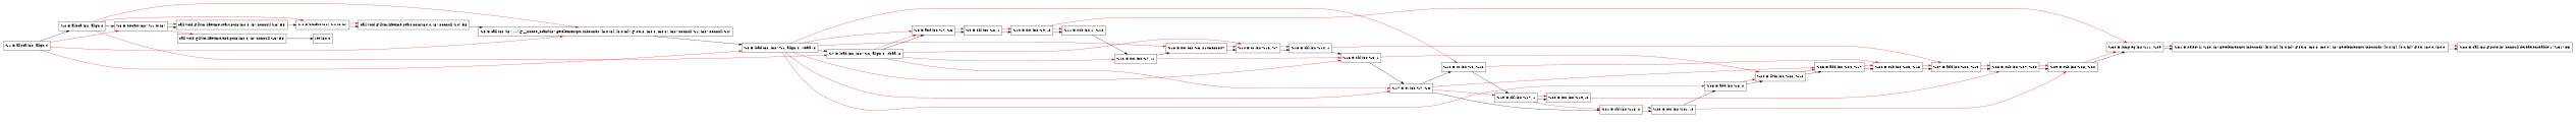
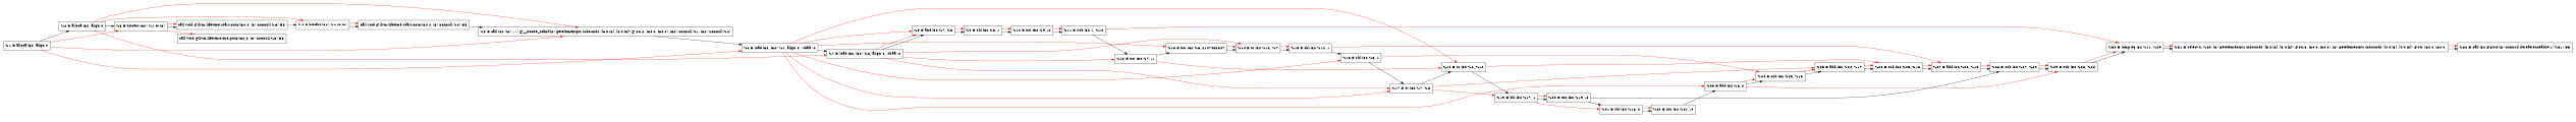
  digraph {
    rankdir=LR
    node [shape=record]
    edge [color=red]
    n1 [label="  %1 = alloca i32, align 4"]
    n2 [label="  %2 = alloca i32, align 4"]
    n3 [label="  %3 = bitcast i32* %1 to i8*"]
    n4 [label="  %5 = call i32 (i8*, ...) @__isoc99_scanf(i8* getelementptr inbounds ([6 x i8], [6 x i8]* @.str.2, i64 0, i64 0), i32* nonnull %1, i32* nonnull %2)"]
    n5 [label="  %6 = load i32, i32* %1, align 4, !tbaa !2"]
    n6 [label="  %4 = bitcast i32* %2 to i8*"]
    n7 [label="  %7 = load i32, i32* %2, align 4, !tbaa !2"]
    n8 [label="  call void @llvm.lifetime.start.p0i8(i64 4, i8* nonnull %3) #5"]
    n9 [label="  call void @llvm.lifetime.end.p0i8(i64 4, i8* nonnull %3) #5"]
    n10 [label="  %8 = and i32 %7, %6"]
-   n11 [label="%13 = xor i32 %6, 2146483647"]
+   n11 [label="  %13 = xor i32 %6, 2147483647"]
    n12 [label="  %16 = shl i32 %6, 1"]
    n13 [label="  %17 = or i32 %7, %6"]
    n14 [label="  %18 = or i32 %6, %12"]
    n15 [label="  %23 = add i32 %6, 2"]
    n16 [label="  call void @llvm.lifetime.start.p0i8(i64 4, i8* nonnull %4) #5"]
    n17 [label="  %12 = xor i32 %7, -1"]
    n18 [label="  %14 = or i32 %13, %7"]
-   n19 [label="  ret i32 0"]
    n20 [label="  %9 = shl i32 %8, 1"]
-   n21 [label="%24 = llvm i32 %23, %16"]
+   n21 [label="  %24 = sub i32 %23, %16"]
    n22 [label="  %19 = shl i32 %17, 1"]
    n23 [label="  %25 = add i32 %24, %17"]
    n24 [label="  %26 = sub i32 %25, %18"]
    n25 [label="  %15 = shl i32 %14, 1"]
    n26 [label="  %10 = xor i32 %9, -2"]
    n27 [label="  %11 = sub i32 1, %10"]
    n28 [label="  %30 = icmp eq i32 %11, %29"]
    n29 [label="  %31 = select i1 %30, i8* getelementptr inbounds ([5 x i8], [5 x i8]* @str.3, i64 0, i64 0), i8* getelementptr inbounds ([4 x i8], [4 x i8]* @str, i64 0, i64 0)"]
    n30 [label="  %27 = add i32 %26, %15"]
    n31 [label="  %28 = sub i32 %27, %20"]
    n32 [label="  %21 = shl i32 %18, 2"]
    n33 [label="  %20 = xor i32 %19, -2"]
    n34 [label="  %22 = xor i32 %21, -4"]
    n35 [label="  %29 = sub i32 %28, %22"]
    n36 [label="  %32 = call i32 @puts(i8* nonnull dereferenceable(1) %31) #5"]
    n1 -> n2 [color=""]
    n1 -> n3
    n1 -> n4
    n1 -> n5
    n2 -> n3 [color=""]
    n2 -> n4
    n2 -> n6
    n2 -> n7
    n3 -> n8 [color=""]
    n3 -> n8
    n3 -> n9
    n4 -> n5 [color=""]
    n5 -> n7 [color=""]
    n5 -> n10
    n5 -> n11
    n5 -> n12
    n5 -> n13
    n5 -> n14
    n5 -> n15
    n6 -> n16 [color=""]
    n6 -> n16
    n7 -> n10 [color=""]
    n7 -> n10
    n7 -> n13
    n7 -> n17
    n7 -> n18
    n8 -> n6 [color=""]
-   n9 -> n19 [color=""]
    n10 -> n20 [color=""]
    n10 -> n20
    n11 -> n18 [color=""]
    n11 -> n18
    n12 -> n13 [color=""]
    n12 -> n21
    n13 -> n14 [color=""]
    n13 -> n22
    n13 -> n23
    n14 -> n22 [color=""]
    n14 -> n24
    n15 -> n21 [color=""]
    n15 -> n21
    n16 -> n4 [color=""]
    n17 -> n11 [color=""]
-   n17 -> n12
+   n17 -> n14
    n18 -> n25 [color=""]
    n18 -> n25
    n20 -> n26 [color=""]
    n20 -> n26
    n21 -> n23 [color=""]
    n21 -> n23
    n22 -> n32
    n22 -> n33 [color=""]
    n22 -> n33
    n23 -> n24 [color=""]
    n23 -> n24
    n24 -> n30 [color=""]
    n24 -> n30
    n25 -> n12 [color=""]
    n25 -> n30
    n26 -> n27 [color=""]
    n26 -> n27
    n27 -> n17 [color=""]
-   n26 -> n28
+   n27 -> n28
    n28 -> n29 [color=""]
    n28 -> n29
    n29 -> n36 [color=""]
    n29 -> n36
    n30 -> n31 [color=""]
    n30 -> n31
    n31 -> n35 [color=""]
    n31 -> n35
    n32 -> n34 [color=""]
    n32 -> n34
-   n33 -> n31
-   n13 -> n32 [color=""]
+   n33 -> n31 [color=black]
+   n33 -> n32 [color=""]
    n34 -> n15 [color=""]
-   n34 -> n35
+   n15 -> n35
    n35 -> n28 [color=""]
    n35 -> n28
  }
